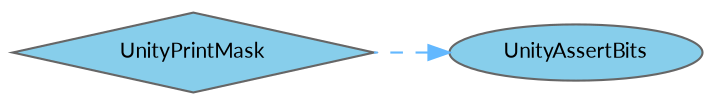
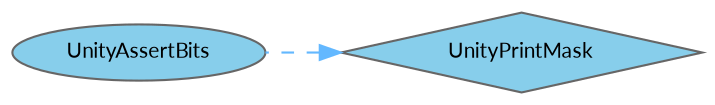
  digraph {
    rankdir=RL
    fontname=Lato
    node [fillcolor=skyblue fontname=Lato fontsize=10 style=filled]
    n1 [color=gray40 fontcolor=black height=0.2 label=UnityPrintMask shape=diamond width=0.4]
    n2 [color=grey40 height=0.2 label=UnityAssertBits shape=ellipse width=0.4]
-   n2 -> n1 [color=steelblue1 dir=back fontname=Lato fontsize=10 labelfontname=Helvetica labelfontsize=10 style=dashed]
+   n1 -> n2 [color=steelblue1 dir=back fontname=Lato fontsize=10 labelfontname=Helvetica labelfontsize=10 style=dashed]
  }
